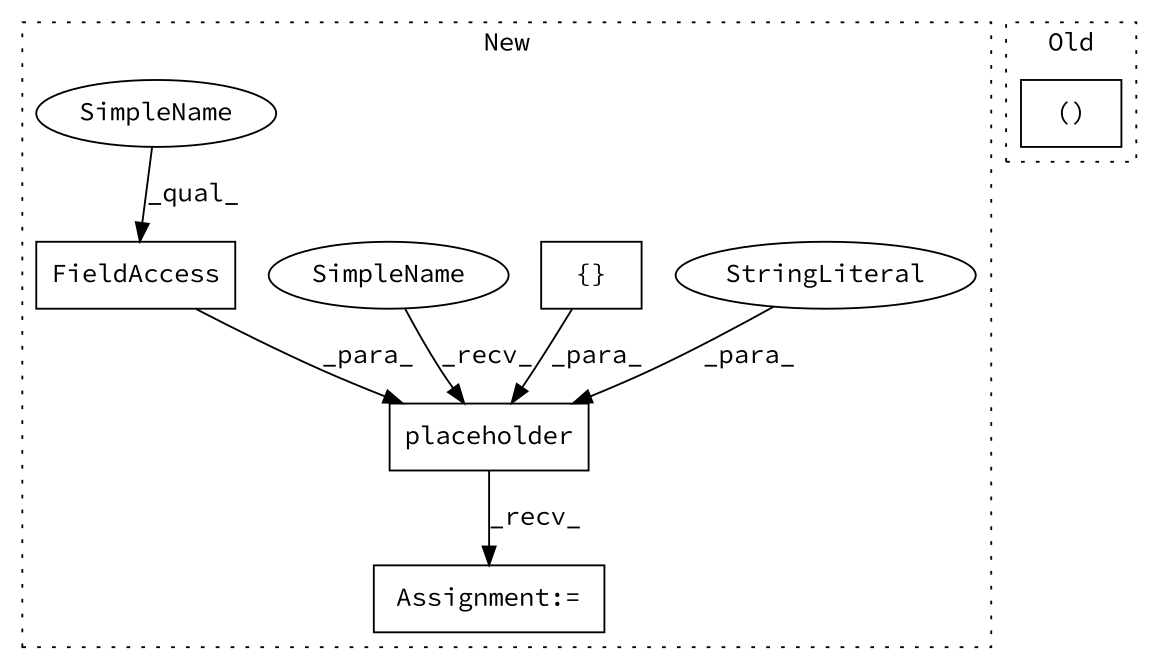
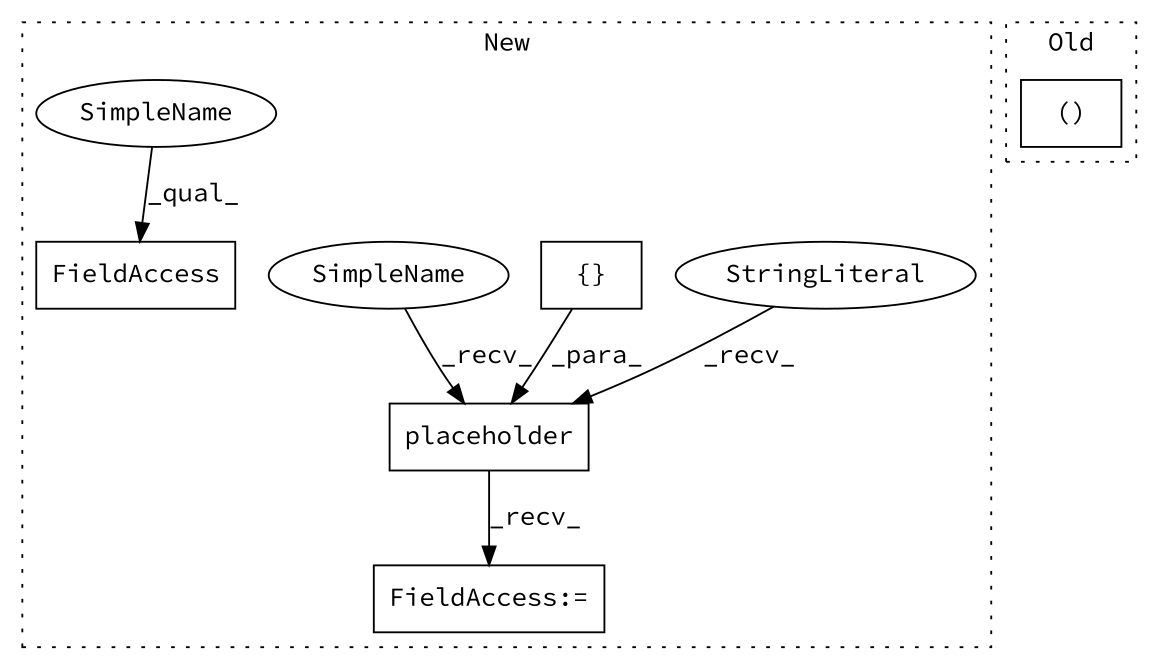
  digraph {
    fontname="Source Code Pro"
    node [a=42 fontname="Source Code Pro" l=10 s=2055 shape=box]
    edge [fontname="Source Code Pro"]
    n1 [a=32 l="12,1" label=placeholder s="2043,2094"]
-   n2 [a=7 l=2 label="Assignment:=" s=2428]
+   n2 [a=7 l=2 label="FieldAccess:=" s=2428]
    n3 [a=22 l=18 label=FieldAccess]
    n4 [a=45 l=7 label=StringLiteral s=2087 shape=ellipse]
    n5 [a=4 l="1,1" label="{}" s="2083,2085"]
    n6 [label=SimpleName s=2032 shape=ellipse]
    n7 [label=SimpleName shape=ellipse]
    n8 [a=106 l=17 label="()" s=2453]
    subgraph cluster_1 {
      label=New
      style=dotted
      n1
      n2
      n3
      n4
      n5
      n6
      n7
    }
    subgraph cluster_2 {
      label=Old
      style=dotted
      n8
    }
    n1 -> n2 [label=_recv_]
-   n3 -> n1 [label=_para_]
-   n4 -> n1 [label=_para_]
+   n4 -> n1 [label=_recv_]
    n5 -> n1 [label=_para_]
    n6 -> n1 [label=_recv_]
    n7 -> n3 [label=_qual_]
  }
